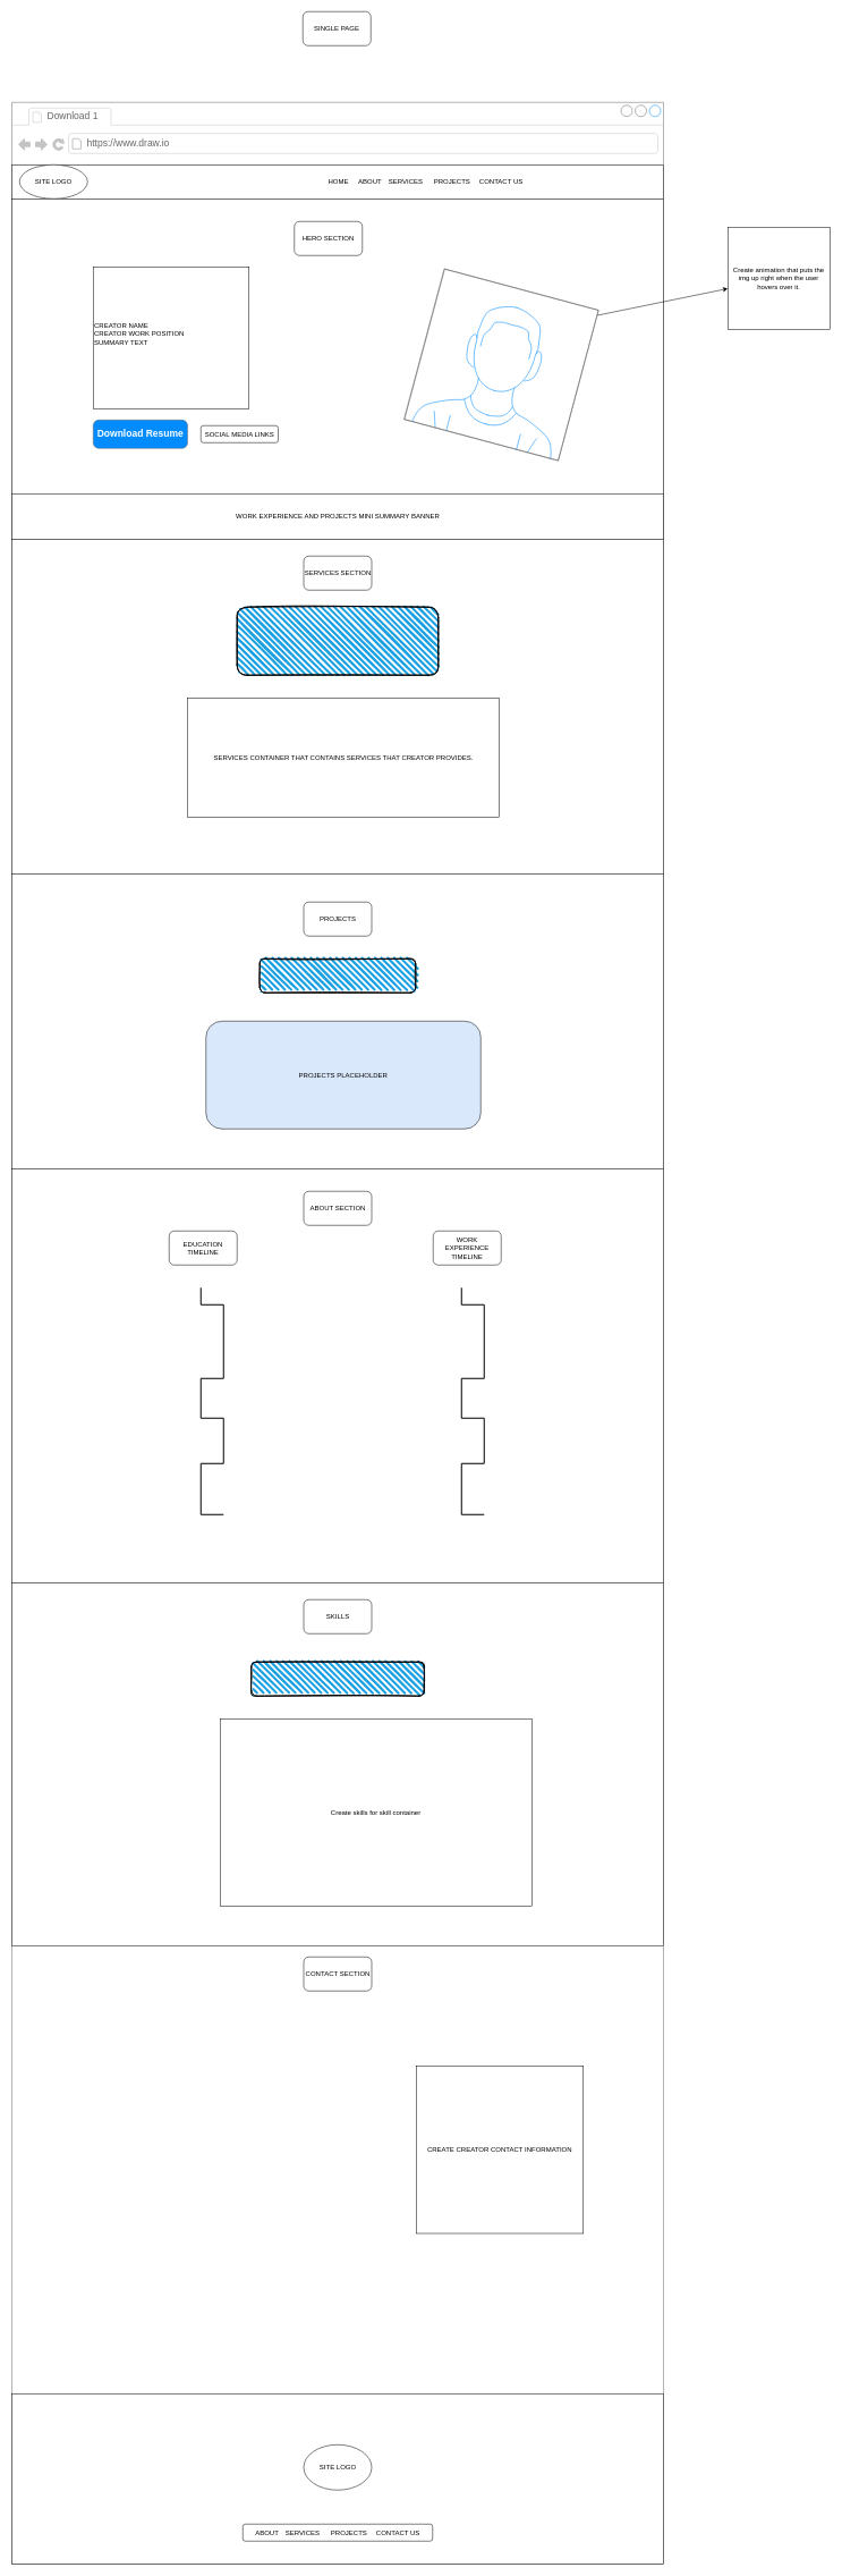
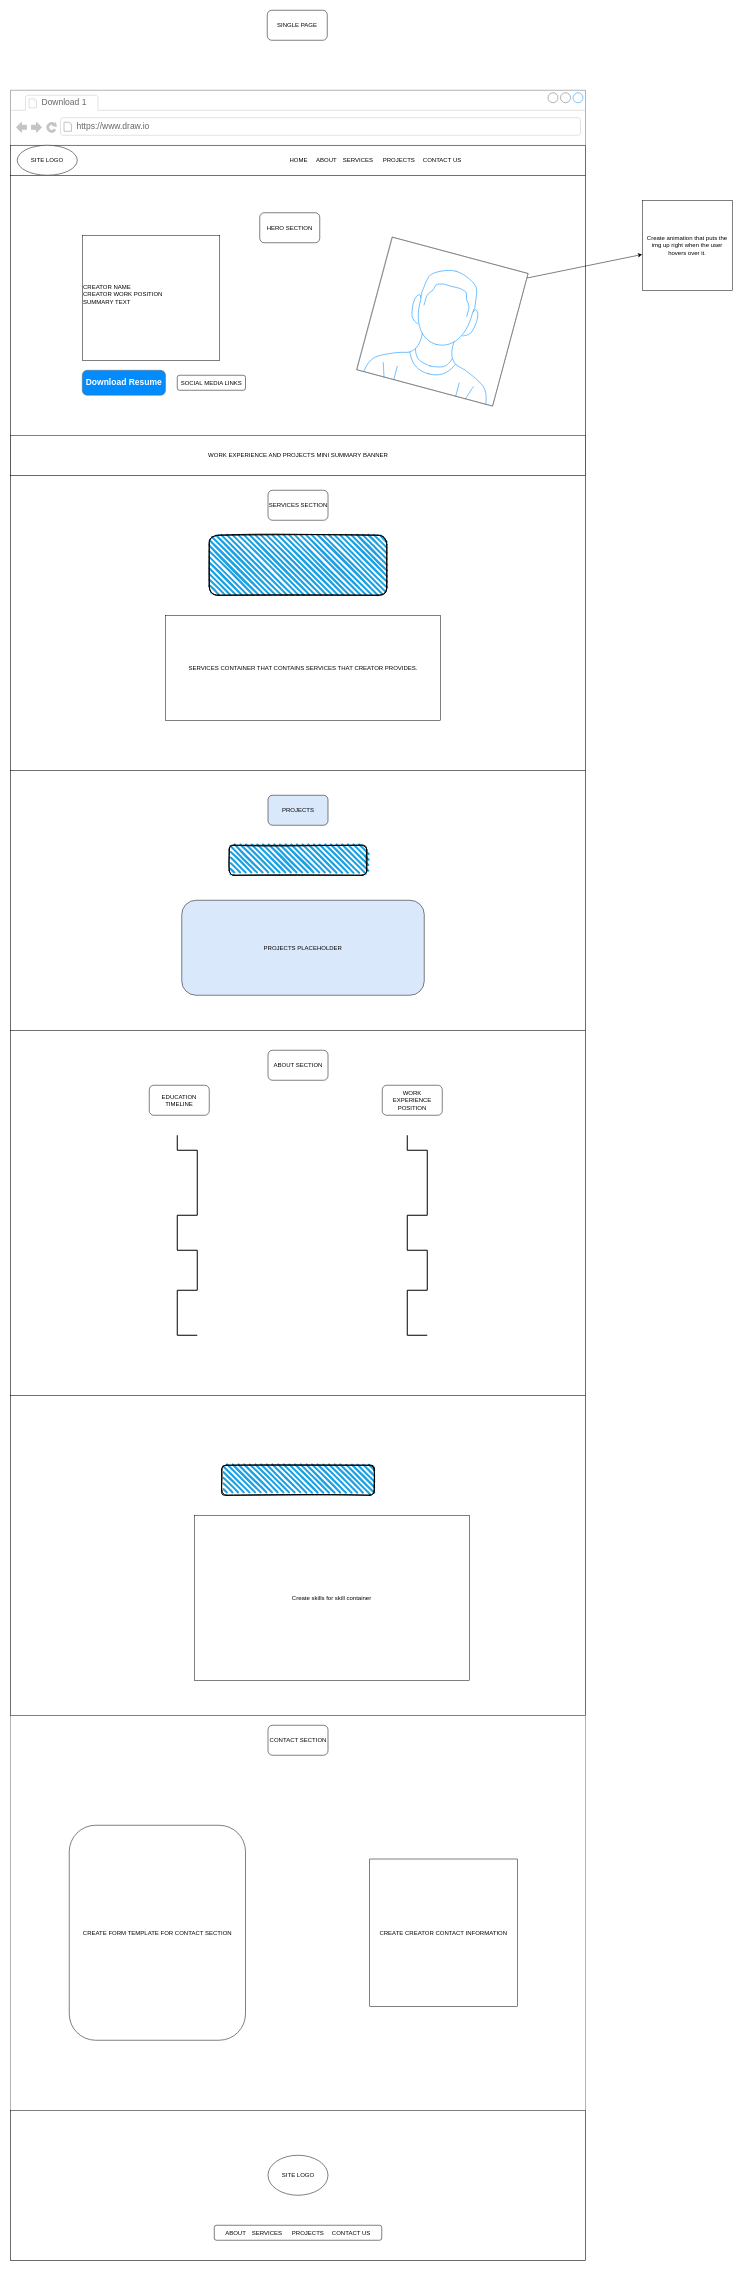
  <mxCell id="0" />
  <mxCell id="1" parent="0" />
  <mxCell id="2" value="SINGLE PAGE" style="rounded=1;whiteSpace=wrap;html=1;" parent="1" vertex="1"><mxGeometry x="534" y="20" width="120" height="60" as="geometry" /></mxCell>
  <mxCell id="3" value="" style="strokeWidth=1;shadow=0;dashed=0;align=center;html=1;shape=mxgraph.mockup.containers.browserWindow;rSize=0;strokeColor=#666666;strokeColor2=#008cff;strokeColor3=#c4c4c4;mainText=,;recursiveResize=0;" parent="1" vertex="1"><mxGeometry x="20.5" y="180" width="1150" height="4340" as="geometry" /></mxCell>
  <mxCell id="4" value="Download 1" style="strokeWidth=1;shadow=0;dashed=0;align=center;html=1;shape=mxgraph.mockup.containers.anchor;fontSize=17;fontColor=#666666;align=left;whiteSpace=wrap;" parent="3" vertex="1"><mxGeometry x="60" y="12" width="110" height="26" as="geometry" /></mxCell>
  <mxCell id="5" value="https://www.draw.io" style="strokeWidth=1;shadow=0;dashed=0;align=center;html=1;shape=mxgraph.mockup.containers.anchor;rSize=0;fontSize=17;fontColor=#666666;align=left;" parent="3" vertex="1"><mxGeometry x="130" y="60" width="250" height="26" as="geometry" /></mxCell>
  <mxCell id="6" value="HOME&amp;nbsp;&lt;span style=&quot;white-space: pre;&quot;&gt;&#09;&lt;/span&gt;ABOUT&amp;nbsp;&lt;span style=&quot;white-space: pre;&quot;&gt;&#09;&lt;/span&gt;SERVICES&lt;span style=&quot;white-space: pre;&quot;&gt;&#09;&lt;/span&gt;PROJECTS&lt;span style=&quot;white-space: pre;&quot;&gt;&#09;&lt;/span&gt;CONTACT US&lt;span style=&quot;white-space: pre;&quot;&gt;&#09;&lt;span style=&quot;white-space: pre;&quot;&gt;&#09;&lt;/span&gt;&lt;span style=&quot;white-space: pre;&quot;&gt;&#09;&lt;/span&gt;&lt;span style=&quot;white-space: pre;&quot;&gt;&#09;&lt;/span&gt;&lt;span style=&quot;white-space: pre;&quot;&gt;&#09;&lt;/span&gt;&lt;span style=&quot;white-space: pre;&quot;&gt;&#09;&lt;/span&gt;&lt;span style=&quot;white-space: pre;&quot;&gt;&#09;&lt;/span&gt;&lt;span style=&quot;white-space: pre;&quot;&gt;&#09;&lt;/span&gt;&lt;span style=&quot;white-space: pre;&quot;&gt;&#09;&lt;/span&gt;&lt;span style=&quot;white-space: pre;&quot;&gt;&#09;&lt;/span&gt;&lt;/span&gt;&lt;span style=&quot;background-color: transparent;&quot;&gt;&amp;nbsp;&lt;/span&gt;" style="rounded=0;whiteSpace=wrap;html=1;align=right;" vertex="1" parent="3"><mxGeometry y="110" width="1150" height="60" as="geometry" /></mxCell>
  <mxCell id="7" value="SITE LOGO" style="ellipse;whiteSpace=wrap;html=1;" vertex="1" parent="3"><mxGeometry x="13.5" y="110" width="120" height="60" as="geometry" /></mxCell>
  <mxCell id="8" value="" style="rounded=0;whiteSpace=wrap;html=1;" vertex="1" parent="3"><mxGeometry y="170" width="1150" height="600" as="geometry" /></mxCell>
- <mxCell id="9" value="HERO SECTION" style="rounded=1;whiteSpace=wrap;html=1;" vertex="1" parent="3"><mxGeometry x="498.5" y="210" width="120" height="60" as="geometry" /></mxCell>
+ <mxCell id="9" value="HERO SECTION" style="rounded=1;whiteSpace=wrap;html=1;" vertex="1" parent="3"><mxGeometry x="498.5" y="245" width="120" height="60" as="geometry" /></mxCell>
  <mxCell id="10" value="CREATOR NAME&lt;div&gt;CREATOR WORK POSITION&lt;/div&gt;&lt;div&gt;SUMMARY TEXT&lt;/div&gt;&lt;div&gt;&lt;br&gt;&lt;/div&gt;" style="rounded=0;whiteSpace=wrap;html=1;align=left;" vertex="1" parent="3"><mxGeometry x="143.5" y="290" width="275" height="250" as="geometry" /></mxCell>
  <mxCell id="11" value="Download Resume" style="strokeWidth=1;shadow=0;dashed=0;align=center;html=1;shape=mxgraph.mockup.buttons.button;strokeColor=#666666;fontColor=#ffffff;mainText=;buttonStyle=round;fontSize=17;fontStyle=1;fillColor=#008cff;whiteSpace=wrap;" vertex="1" parent="3"><mxGeometry x="143.5" y="560" width="166.5" height="50" as="geometry" /></mxCell>
  <mxCell id="12" value="SOCIAL MEDIA LINKS" style="rounded=1;whiteSpace=wrap;html=1;" vertex="1" parent="3"><mxGeometry x="333.5" y="570" width="136.5" height="30" as="geometry" /></mxCell>
  <mxCell id="13" value="" style="verticalLabelPosition=bottom;shadow=0;dashed=0;align=center;html=1;verticalAlign=top;strokeWidth=1;shape=mxgraph.mockup.containers.userMale;strokeColor=#666666;strokeColor2=#008cff;rotation=15;" vertex="1" parent="3"><mxGeometry x="723.5" y="325.46" width="280.97" height="274.54" as="geometry" /></mxCell>
  <mxCell id="14" value="" style="endArrow=classic;html=1;" edge="1" parent="3" target="40"><mxGeometry width="50" height="50" relative="1" as="geometry"><mxPoint x="1033.5" y="375.46" as="sourcePoint" /><mxPoint x="1303.5" y="260" as="targetPoint" /></mxGeometry></mxCell>
  <mxCell id="15" value="WORK EXPERIENCE AND PROJECTS MINI SUMMARY BANNER" style="rounded=0;whiteSpace=wrap;html=1;" vertex="1" parent="3"><mxGeometry y="690" width="1150" height="80" as="geometry" /></mxCell>
  <mxCell id="16" value="" style="rounded=0;whiteSpace=wrap;html=1;" vertex="1" parent="3"><mxGeometry y="770" width="1150" height="590" as="geometry" /></mxCell>
  <mxCell id="17" value="SERVICES SECTION" style="rounded=1;whiteSpace=wrap;html=1;" vertex="1" parent="3"><mxGeometry x="515" y="800" width="120" height="60" as="geometry" /></mxCell>
  <mxCell id="18" value="" style="rounded=1;whiteSpace=wrap;html=1;strokeWidth=2;fillWeight=4;hachureGap=8;hachureAngle=45;fillColor=#1ba1e2;sketch=1;" vertex="1" parent="3"><mxGeometry x="397.5" y="890" width="355" height="120" as="geometry" /></mxCell>
  <mxCell id="19" value="SERVICES CONTAINER THAT CONTAINS SERVICES THAT CREATOR PROVIDES." style="rounded=0;whiteSpace=wrap;html=1;" vertex="1" parent="3"><mxGeometry x="310" y="1050" width="550" height="210" as="geometry" /></mxCell>
  <mxCell id="20" value="" style="rounded=0;whiteSpace=wrap;html=1;" vertex="1" parent="3"><mxGeometry y="1360" width="1150" height="520" as="geometry" /></mxCell>
- <mxCell id="21" value="PROJECTS" style="rounded=1;whiteSpace=wrap;html=1;" vertex="1" parent="3"><mxGeometry x="515" y="1410" width="120" height="60" as="geometry" /></mxCell>
+ <mxCell id="21" value="PROJECTS" style="rounded=1;whiteSpace=wrap;html=1;fillColor=#dae8fc;" vertex="1" parent="3"><mxGeometry x="515" y="1410" width="120" height="60" as="geometry" /></mxCell>
  <mxCell id="22" value="" style="rounded=1;whiteSpace=wrap;html=1;strokeWidth=2;fillWeight=4;hachureGap=8;hachureAngle=45;fillColor=#1ba1e2;sketch=1;" vertex="1" parent="3"><mxGeometry x="437.5" y="1510" width="275" height="60" as="geometry" /></mxCell>
  <mxCell id="23" value="PROJECTS PLACEHOLDER" style="rounded=1;whiteSpace=wrap;html=1;fillColor=#dae8fc;" vertex="1" parent="3"><mxGeometry x="342.5" y="1620" width="485" height="190" as="geometry" /></mxCell>
  <mxCell id="24" value="" style="rounded=0;whiteSpace=wrap;html=1;" vertex="1" parent="3"><mxGeometry y="1880" width="1150" height="730" as="geometry" /></mxCell>
  <mxCell id="25" value="ABOUT SECTION" style="rounded=1;whiteSpace=wrap;html=1;" vertex="1" parent="3"><mxGeometry x="515" y="1920" width="120" height="60" as="geometry" /></mxCell>
  <mxCell id="26" value="" style="verticalLabelPosition=bottom;html=1;verticalAlign=top;strokeWidth=2;shape=mxgraph.lean_mapping.timeline2;dx1=0;dy1=1;dx2=30;dy2=0;dx3=160;dy3=1;dx4=230;dy4=0;dx5=310;dy5=1;dy6=0;rotation=90;" vertex="1" parent="3"><mxGeometry x="153.5" y="2270" width="400" height="40" as="geometry" /></mxCell>
  <mxCell id="27" value="" style="verticalLabelPosition=bottom;html=1;verticalAlign=top;strokeWidth=2;shape=mxgraph.lean_mapping.timeline2;dx1=0;dy1=1;dx2=30;dy2=0;dx3=160;dy3=1;dx4=230;dy4=0;dx5=310;dy5=1;dy6=0;rotation=90;" vertex="1" parent="3"><mxGeometry x="613.5" y="2270" width="400" height="40" as="geometry" /></mxCell>
  <mxCell id="28" value="EDUCATION TIMELINE&lt;span style=&quot;font-family: monospace; font-size: 0px; text-align: start; text-wrap-mode: nowrap;&quot;&gt;%3CmxGraphModel%3E%3Croot%3E%3CmxCell%20id%3D%220%22%2F%3E%3CmxCell%20id%3D%221%22%20parent%3D%220%22%2F%3E%3CmxCell%20id%3D%222%22%20value%3D%22%22%20style%3D%22verticalLabelPosition%3Dbottom%3Bhtml%3D1%3BverticalAlign%3Dtop%3BstrokeWidth%3D2%3Bshape%3Dmxgraph.lean_mapping.timeline2%3Bdx1%3D0%3Bdy1%3D1%3Bdx2%3D30%3Bdy2%3D0%3Bdx3%3D160%3Bdy3%3D1%3Bdx4%3D230%3Bdy4%3D0%3Bdx5%3D310%3Bdy5%3D1%3Bdy6%3D0%3Brotation%3D90%3B%22%20vertex%3D%221%22%20parent%3D%221%22%3E%3CmxGeometry%20x%3D%2220%22%20y%3D%222590%22%20width%3D%22400%22%20height%3D%2240%22%20as%3D%22geometry%22%2F%3E%3C%2FmxCell%3E%3C%2Froot%3E%3C%2FmxGraphModel%3E&lt;/span&gt;" style="rounded=1;whiteSpace=wrap;html=1;" vertex="1" parent="3"><mxGeometry x="277.5" y="1990" width="120" height="60" as="geometry" /></mxCell>
- <mxCell id="29" value="WORK EXPERIENCE TIMELINE" style="rounded=1;whiteSpace=wrap;html=1;" vertex="1" parent="3"><mxGeometry x="743.5" y="1990" width="120" height="60" as="geometry" /></mxCell>
+ <mxCell id="29" value="WORK EXPERIENCE POSITION" style="rounded=1;whiteSpace=wrap;html=1;" vertex="1" parent="3"><mxGeometry x="743.5" y="1990" width="120" height="60" as="geometry" /></mxCell>
  <mxCell id="30" value="" style="rounded=0;whiteSpace=wrap;html=1;" vertex="1" parent="3"><mxGeometry y="2610" width="1150" height="640" as="geometry" /></mxCell>
- <mxCell id="31" value="SKILLS" style="rounded=1;whiteSpace=wrap;html=1;" vertex="1" parent="3"><mxGeometry x="515" y="2640" width="120" height="60" as="geometry" /></mxCell>
  <mxCell id="32" value="" style="rounded=1;whiteSpace=wrap;html=1;strokeWidth=2;fillWeight=4;hachureGap=8;hachureAngle=45;fillColor=#1ba1e2;sketch=1;" vertex="1" parent="3"><mxGeometry x="422.5" y="2750" width="305" height="60" as="geometry" /></mxCell>
  <mxCell id="33" value="Create skills for skill container" style="rounded=0;whiteSpace=wrap;html=1;" vertex="1" parent="3"><mxGeometry x="367.5" y="2850" width="550" height="330" as="geometry" /></mxCell>
  <mxCell id="34" value="CONTACT SECTION" style="rounded=1;whiteSpace=wrap;html=1;" vertex="1" parent="3"><mxGeometry x="515" y="3270" width="120" height="60" as="geometry" /></mxCell>
- <mxCell id="36" value="CREATE CREATOR CONTACT INFORMATION" style="whiteSpace=wrap;html=1;aspect=fixed;" vertex="1" parent="3"><mxGeometry x="713.5" y="3462.5" width="295" height="295" as="geometry" /></mxCell>
+ <mxCell id="35" value="CREATE FORM TEMPLATE FOR CONTACT SECTION" style="rounded=1;whiteSpace=wrap;html=1;" vertex="1" parent="3"><mxGeometry x="117.5" y="3470" width="352.5" height="430" as="geometry" /></mxCell>
+ <mxCell id="36" value="CREATE CREATOR CONTACT INFORMATION" style="whiteSpace=wrap;html=1;aspect=fixed;" vertex="1" parent="3"><mxGeometry x="718.5" y="3537.5" width="295" height="295" as="geometry" /></mxCell>
  <mxCell id="37" value="" style="rounded=0;whiteSpace=wrap;html=1;" vertex="1" parent="3"><mxGeometry y="4040" width="1150" height="300" as="geometry" /></mxCell>
  <mxCell id="38" value="SITE LOGO" style="ellipse;whiteSpace=wrap;html=1;" vertex="1" parent="3"><mxGeometry x="515" y="4130" width="120" height="80" as="geometry" /></mxCell>
  <mxCell id="39" value="ABOUT&lt;span style=&quot;white-space: pre;&quot;&gt;&#09;&lt;/span&gt;SERVICES&lt;span style=&quot;white-space: pre;&quot;&gt;&#09;&lt;/span&gt;PROJECTS&lt;span style=&quot;white-space: pre;&quot;&gt;&#09;&lt;/span&gt;CONTACT US" style="rounded=1;whiteSpace=wrap;html=1;" vertex="1" parent="3"><mxGeometry x="407.5" y="4270" width="335" height="30" as="geometry" /></mxCell>
  <mxCell id="40" value="Create animation that puts the img up right when the user hovers over it." style="whiteSpace=wrap;html=1;aspect=fixed;" vertex="1" parent="1"><mxGeometry x="1284" y="400" width="180" height="180" as="geometry" /></mxCell>
